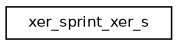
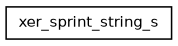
  digraph {
    rankdir=LR
-   n1 [color=black fillcolor=white fontname=Helvetica fontsize=10 height=0.2 label=xer_sprint_xer_s shape=record style=filled width=0.4]
+   n1 [color=black fillcolor=white fontname=Helvetica fontsize=10 height=0.2 label=xer_sprint_string_s shape=record style=filled width=0.4]
  }
